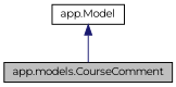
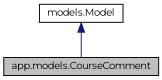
  digraph {
    fontname=Montserrat
    node [color=black fontname=Montserrat fontsize=10 shape=record style=filled]
    n1 [fillcolor=grey75 fontcolor=black height=0.2 label="app.models.CourseComment" width=0.4]
-   n2 [fillcolor=white height=0.2 label="app.Model" width=0.4]
+   n2 [fillcolor=white height=0.2 label="models.Model" width=0.4]
    n2 -> n1 [color=midnightblue dir=back fontname=Montserrat fontsize=10 labelfontname=Helvetica labelfontsize=10 style=solid]
  }
